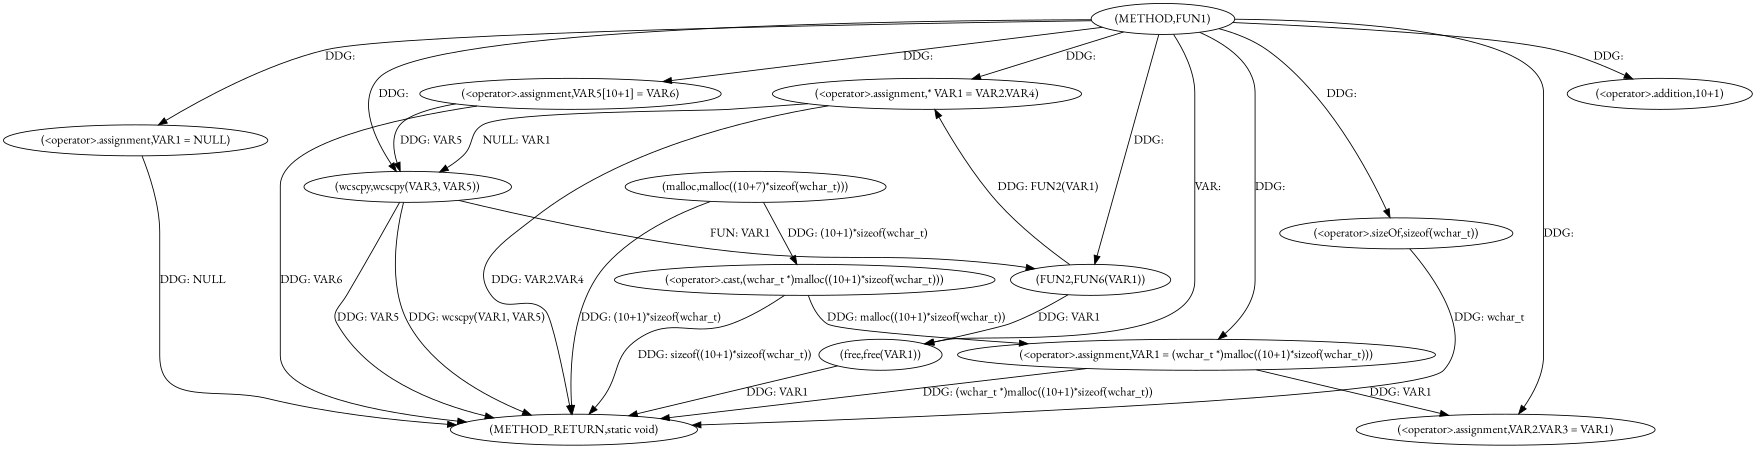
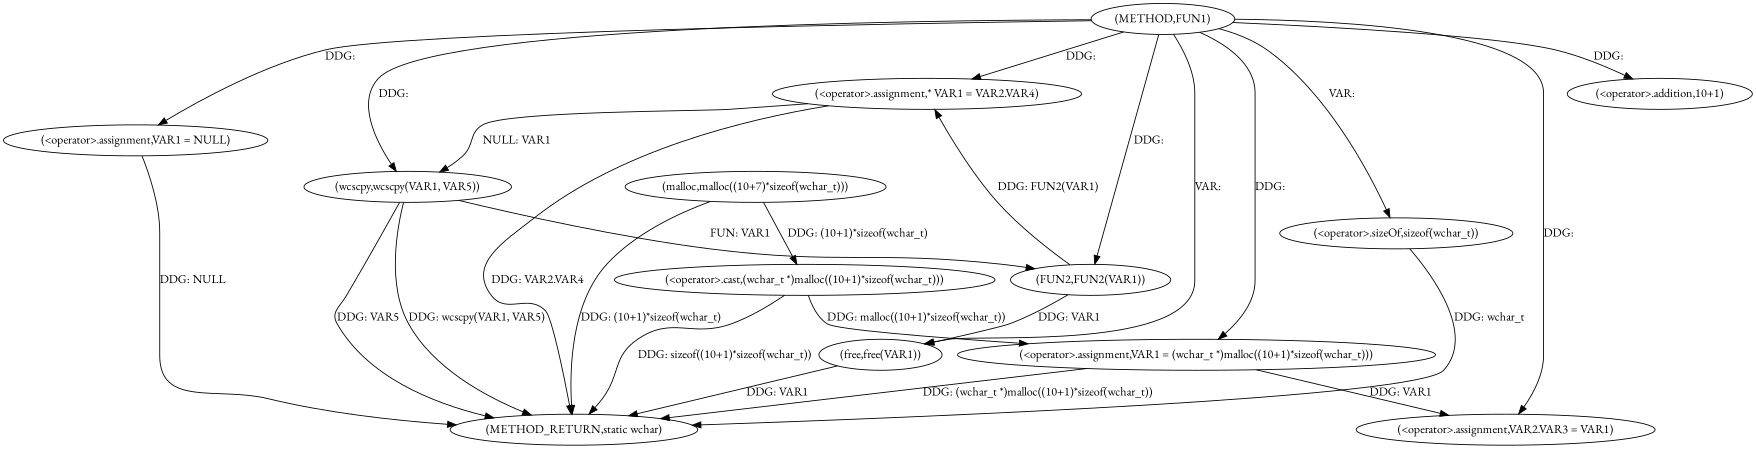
  digraph {
    fontname="EB Garamond"
    node [fontname="EB Garamond"]
    edge [fontname="EB Garamond"]
    n1 [label="(METHOD,FUN1)"]
    n2 [label="(<operator>.assignment,VAR1 = NULL)"]
    n3 [label="(<operator>.assignment,VAR1 = (wchar_t *)malloc((10+1)*sizeof(wchar_t)))"]
    n4 [label="(<operator>.addition,10+1)"]
    n5 [label="(<operator>.sizeOf,sizeof(wchar_t))"]
    n6 [label="(<operator>.assignment,VAR2.VAR3 = VAR1)"]
    n7 [label="(<operator>.assignment,* VAR1 = VAR2.VAR4)"]
-   n8 [label="(<operator>.assignment,VAR5[10+1] = VAR6)"]
-   n9 [label="(wcscpy,wcscpy(VAR3, VAR5))"]
-   n10 [label="(FUN2,FUN6(VAR1))"]
+   n9 [label="(wcscpy,wcscpy(VAR1, VAR5))"]
+   n10 [label="(FUN2,FUN2(VAR1))"]
    n11 [label="(free,free(VAR1))"]
-   n12 [label="(METHOD_RETURN,static void)"]
+   n12 [label="(METHOD_RETURN,static wchar)"]
    n13 [label="(<operator>.cast,(wchar_t *)malloc((10+1)*sizeof(wchar_t)))"]
    n14 [label="(malloc,malloc((10+7)*sizeof(wchar_t)))"]
    n1 -> n2 [label="DDG: "]
    n1 -> n3 [label="DDG: "]
    n1 -> n4 [label="DDG: "]
-   n1 -> n5 [label="DDG: "]
+   n1 -> n5 [label="VAR: "]
    n1 -> n6 [label="DDG: "]
    n1 -> n7 [label="DDG: "]
-   n1 -> n8 [label="DDG: "]
    n1 -> n9 [label="DDG: "]
    n1 -> n10 [label="DDG: "]
    n1 -> n11 [label="VAR: "]
    n2 -> n12 [label="DDG: NULL"]
    n3 -> n6 [label="DDG: VAR1"]
    n3 -> n12 [label="DDG: (wchar_t *)malloc((10+1)*sizeof(wchar_t))"]
    n5 -> n12 [label="DDG: wchar_t"]
    n7 -> n9 [label="NULL: VAR1"]
    n7 -> n12 [label="DDG: VAR2.VAR4"]
-   n8 -> n9 [label="DDG: VAR5"]
-   n8 -> n12 [label="DDG: VAR6"]
    n9 -> n10 [label="FUN: VAR1"]
    n9 -> n12 [label="DDG: wcscpy(VAR1, VAR5)"]
    n9 -> n12 [label="DDG: VAR5"]
    n10 -> n7 [label="DDG: FUN2(VAR1)"]
    n10 -> n11 [label="DDG: VAR1"]
    n11 -> n12 [label="DDG: VAR1"]
    n13 -> n3 [label="DDG: malloc((10+1)*sizeof(wchar_t))"]
    n13 -> n12 [label="DDG: sizeof((10+1)*sizeof(wchar_t))"]
    n14 -> n12 [label="DDG: (10+1)*sizeof(wchar_t)"]
    n14 -> n13 [label="DDG: (10+1)*sizeof(wchar_t)"]
  }
